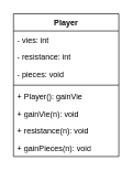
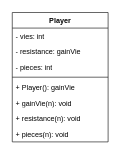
  <mxCell id="0" />
  <mxCell id="1" parent="0" />
  <mxCell id="2" value="Player" style="swimlane;fontStyle=1;align=center;verticalAlign=top;childLayout=stackLayout;horizontal=1;startSize=26;horizontalStack=0;resizeParent=1;resizeParentMax=0;resizeLast=0;collapsible=1;marginBottom=0;whiteSpace=wrap;html=1;" vertex="1" parent="1"><mxGeometry x="20" y="20" width="160" height="216" as="geometry" /></mxCell>
  <mxCell id="3" value="- vies: int" style="text;strokeColor=none;fillColor=none;align=left;verticalAlign=top;spacingLeft=4;spacingRight=4;overflow=hidden;rotatable=0;points=[[0,0.5],[1,0.5]];portConstraint=eastwest;whiteSpace=wrap;html=1;" vertex="1" parent="2"><mxGeometry y="26" width="160" height="26" as="geometry" /></mxCell>
- <mxCell id="4" value="- resistance: int" style="text;strokeColor=none;fillColor=none;align=left;verticalAlign=top;spacingLeft=4;spacingRight=4;overflow=hidden;rotatable=0;points=[[0,0.5],[1,0.5]];portConstraint=eastwest;whiteSpace=wrap;html=1;" vertex="1" parent="2"><mxGeometry y="52" width="160" height="26" as="geometry" /></mxCell>
- <mxCell id="5" value="- pieces: void" style="text;strokeColor=none;fillColor=none;align=left;verticalAlign=top;spacingLeft=4;spacingRight=4;overflow=hidden;rotatable=0;points=[[0,0.5],[1,0.5]];portConstraint=eastwest;whiteSpace=wrap;html=1;" vertex="1" parent="2"><mxGeometry y="78" width="160" height="26" as="geometry" /></mxCell>
+ <mxCell id="4" value="- resistance: gainVie" style="text;strokeColor=none;fillColor=none;align=left;verticalAlign=top;spacingLeft=4;spacingRight=4;overflow=hidden;rotatable=0;points=[[0,0.5],[1,0.5]];portConstraint=eastwest;whiteSpace=wrap;html=1;" vertex="1" parent="2"><mxGeometry y="52" width="160" height="26" as="geometry" /></mxCell>
+ <mxCell id="5" value="- pieces: int" style="text;strokeColor=none;fillColor=none;align=left;verticalAlign=top;spacingLeft=4;spacingRight=4;overflow=hidden;rotatable=0;points=[[0,0.5],[1,0.5]];portConstraint=eastwest;whiteSpace=wrap;html=1;" vertex="1" parent="2"><mxGeometry y="78" width="160" height="26" as="geometry" /></mxCell>
  <mxCell id="6" value="" style="line;strokeWidth=1;fillColor=none;align=left;verticalAlign=middle;spacingTop=-1;spacingLeft=3;spacingRight=3;rotatable=0;labelPosition=right;points=[];portConstraint=eastwest;strokeColor=inherit;" vertex="1" parent="2"><mxGeometry y="104" width="160" height="8" as="geometry" /></mxCell>
  <mxCell id="7" value="+ Player(): gainVie" style="text;strokeColor=none;fillColor=none;align=left;verticalAlign=top;spacingLeft=4;spacingRight=4;overflow=hidden;rotatable=0;points=[[0,0.5],[1,0.5]];portConstraint=eastwest;whiteSpace=wrap;html=1;" vertex="1" parent="2"><mxGeometry y="112" width="160" height="26" as="geometry" /></mxCell>
  <mxCell id="8" value="&lt;div&gt;+ gainVie(n): void&lt;/div&gt;" style="text;strokeColor=none;fillColor=none;align=left;verticalAlign=top;spacingLeft=4;spacingRight=4;overflow=hidden;rotatable=0;points=[[0,0.5],[1,0.5]];portConstraint=eastwest;whiteSpace=wrap;html=1;" vertex="1" parent="2"><mxGeometry y="138" width="160" height="26" as="geometry" /></mxCell>
  <mxCell id="9" value="&lt;div&gt;+ resistance(n): void&lt;/div&gt;" style="text;strokeColor=none;fillColor=none;align=left;verticalAlign=top;spacingLeft=4;spacingRight=4;overflow=hidden;rotatable=0;points=[[0,0.5],[1,0.5]];portConstraint=eastwest;whiteSpace=wrap;html=1;" vertex="1" parent="2"><mxGeometry y="164" width="160" height="26" as="geometry" /></mxCell>
- <mxCell id="10" value="&lt;div&gt;+ gainPieces(n): void&lt;/div&gt;" style="text;strokeColor=none;fillColor=none;align=left;verticalAlign=top;spacingLeft=4;spacingRight=4;overflow=hidden;rotatable=0;points=[[0,0.5],[1,0.5]];portConstraint=eastwest;whiteSpace=wrap;html=1;" vertex="1" parent="2"><mxGeometry y="190" width="160" height="26" as="geometry" /></mxCell>
+ <mxCell id="10" value="&lt;div&gt;+ pieces(n): void&lt;/div&gt;" style="text;strokeColor=none;fillColor=none;align=left;verticalAlign=top;spacingLeft=4;spacingRight=4;overflow=hidden;rotatable=0;points=[[0,0.5],[1,0.5]];portConstraint=eastwest;whiteSpace=wrap;html=1;" vertex="1" parent="2"><mxGeometry y="190" width="160" height="26" as="geometry" /></mxCell>
